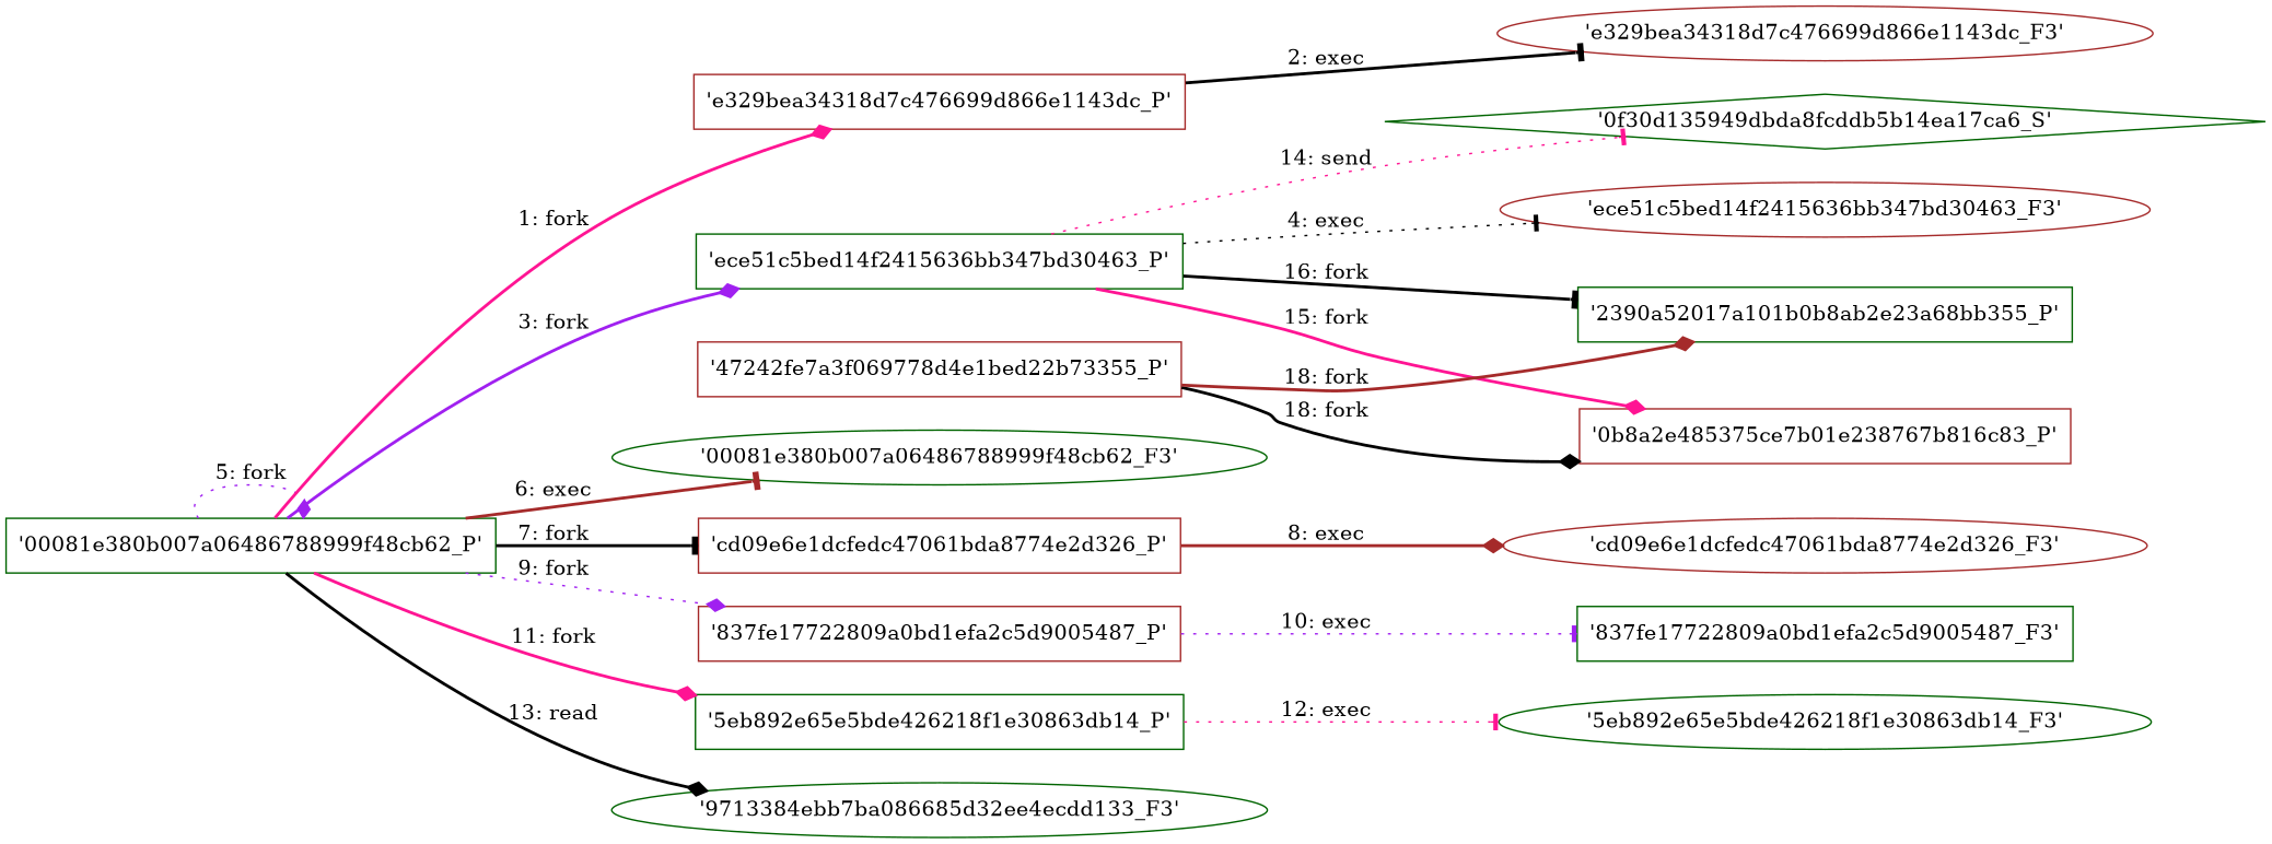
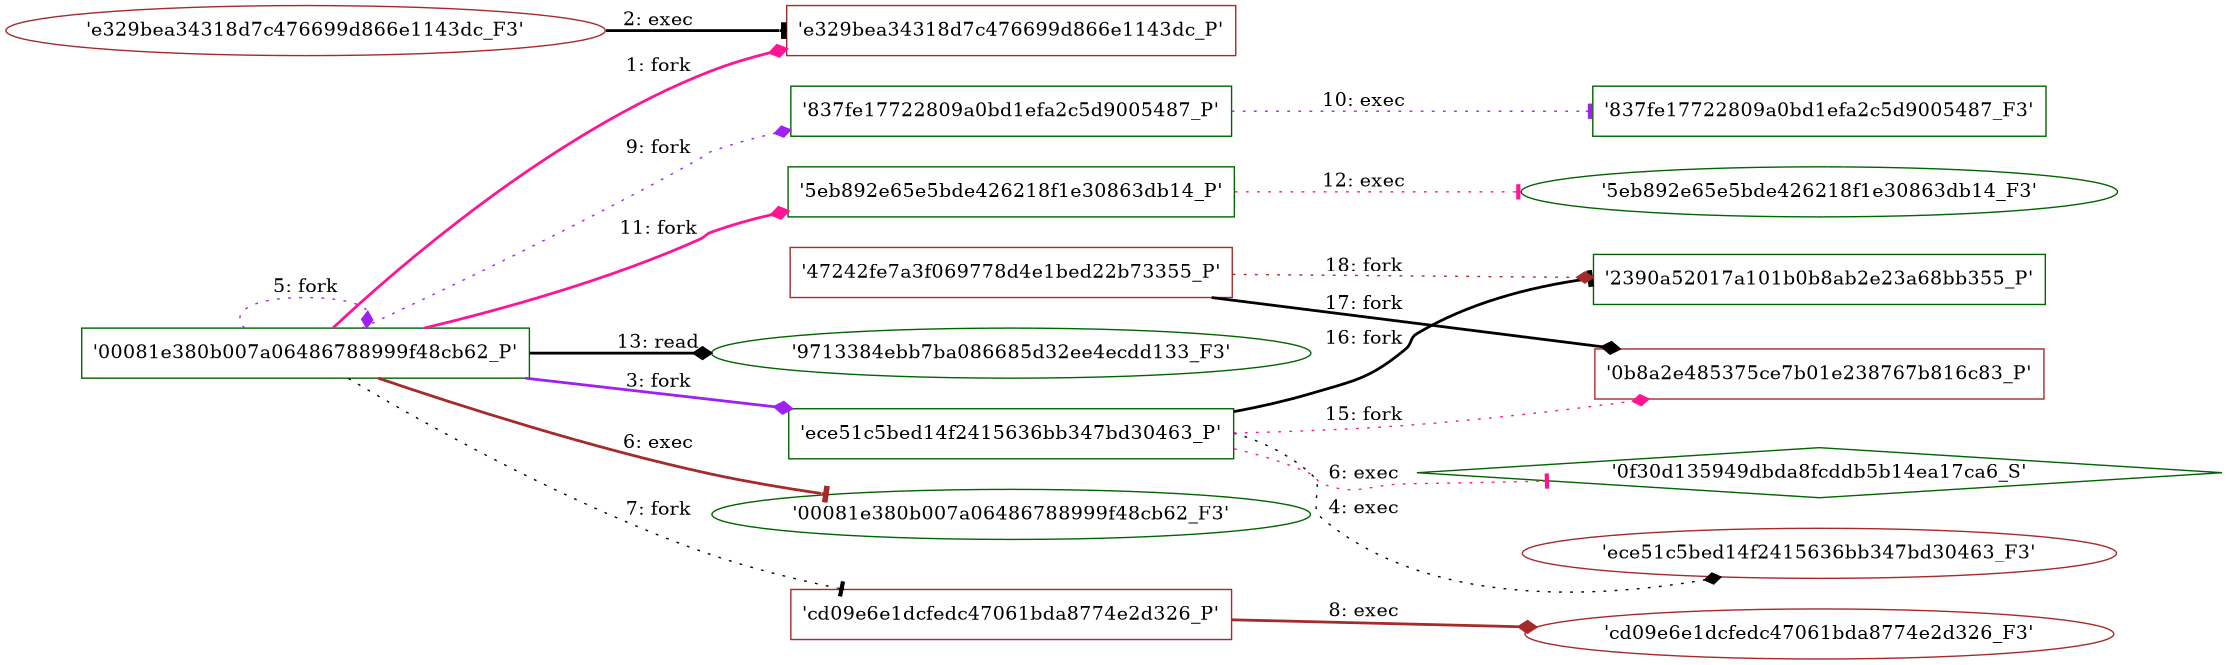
  digraph {
    engine=neato
    fixedsize=false
    fontsize=10
    nodesep=0.3
    rankdir=LR
    ranksep=0
    splines=true
    node [color=darkgreen node_type=Process shape=box]
    edge [arrowhead=diamond color=black style=bold]
    "'00081e380b007a06486788999f48cb62_P'"
    "'e329bea34318d7c476699d866e1143dc_P'" [color=brown]
    "'ece51c5bed14f2415636bb347bd30463_P'"
    "'00081e380b007a06486788999f48cb62_F3'" [node_type=File shape=ellipse]
    "'cd09e6e1dcfedc47061bda8774e2d326_P'" [color=brown]
-   "'837fe17722809a0bd1efa2c5d9005487_P'" [color=brown]
+   "'837fe17722809a0bd1efa2c5d9005487_P'"
    "'5eb892e65e5bde426218f1e30863db14_P'"
    "'9713384ebb7ba086685d32ee4ecdd133_F3'" [node_type=file shape=ellipse]
    "'e329bea34318d7c476699d866e1143dc_F3'" [color=brown node_type=File shape=ellipse]
    "'ece51c5bed14f2415636bb347bd30463_F3'" [color=brown node_type=File shape=ellipse]
    "'0f30d135949dbda8fcddb5b14ea17ca6_S'" [node_type=Socket shape=diamond]
    "'0b8a2e485375ce7b01e238767b816c83_P'" [color=brown]
    "'2390a52017a101b0b8ab2e23a68bb355_P'"
    "'cd09e6e1dcfedc47061bda8774e2d326_F3'" [color=brown node_type=File shape=ellipse]
    "'837fe17722809a0bd1efa2c5d9005487_F3'" [node_type=File]
    "'5eb892e65e5bde426218f1e30863db14_F3'" [node_type=File shape=ellipse]
    "'47242fe7a3f069778d4e1bed22b73355_P'" [color=brown]
    "'00081e380b007a06486788999f48cb62_P'" -> "'00081e380b007a06486788999f48cb62_P'" [color=purple label="5: fork" style=dotted]
    "'00081e380b007a06486788999f48cb62_P'" -> "'e329bea34318d7c476699d866e1143dc_P'" [color=deeppink label="1: fork"]
    "'00081e380b007a06486788999f48cb62_P'" -> "'ece51c5bed14f2415636bb347bd30463_P'" [color=purple label="3: fork"]
    "'00081e380b007a06486788999f48cb62_P'" -> "'00081e380b007a06486788999f48cb62_F3'" [arrowhead=tee color=brown label="6: exec"]
-   "'00081e380b007a06486788999f48cb62_P'" -> "'cd09e6e1dcfedc47061bda8774e2d326_P'" [arrowhead=tee label="7: fork"]
+   "'00081e380b007a06486788999f48cb62_P'" -> "'cd09e6e1dcfedc47061bda8774e2d326_P'" [arrowhead=tee label="7: fork" style=dotted]
    "'00081e380b007a06486788999f48cb62_P'" -> "'837fe17722809a0bd1efa2c5d9005487_P'" [color=purple label="9: fork" style=dotted]
    "'00081e380b007a06486788999f48cb62_P'" -> "'5eb892e65e5bde426218f1e30863db14_P'" [color=deeppink label="11: fork"]
    "'00081e380b007a06486788999f48cb62_P'" -> "'9713384ebb7ba086685d32ee4ecdd133_F3'" [label="13: read"]
-   "'e329bea34318d7c476699d866e1143dc_P'" -> "'e329bea34318d7c476699d866e1143dc_F3'" [arrowhead=tee label="2: exec"]
-   "'ece51c5bed14f2415636bb347bd30463_P'" -> "'ece51c5bed14f2415636bb347bd30463_F3'" [arrowhead=tee label="4: exec" style=dotted]
-   "'ece51c5bed14f2415636bb347bd30463_P'" -> "'0f30d135949dbda8fcddb5b14ea17ca6_S'" [arrowhead=tee color=deeppink label="14: send" style=dotted]
-   "'ece51c5bed14f2415636bb347bd30463_P'" -> "'0b8a2e485375ce7b01e238767b816c83_P'" [color=deeppink label="15: fork"]
+   "'e329bea34318d7c476699d866e1143dc_F3'" -> "'e329bea34318d7c476699d866e1143dc_P'" [arrowhead=tee label="2: exec"]
+   "'ece51c5bed14f2415636bb347bd30463_P'" -> "'ece51c5bed14f2415636bb347bd30463_F3'" [label="4: exec" style=dotted]
+   "'ece51c5bed14f2415636bb347bd30463_P'" -> "'0f30d135949dbda8fcddb5b14ea17ca6_S'" [arrowhead=tee color=deeppink label="6: exec" style=dotted]
+   "'ece51c5bed14f2415636bb347bd30463_P'" -> "'0b8a2e485375ce7b01e238767b816c83_P'" [color=deeppink label="15: fork" style=dotted]
    "'ece51c5bed14f2415636bb347bd30463_P'" -> "'2390a52017a101b0b8ab2e23a68bb355_P'" [arrowhead=tee label="16: fork"]
    "'cd09e6e1dcfedc47061bda8774e2d326_P'" -> "'cd09e6e1dcfedc47061bda8774e2d326_F3'" [color=brown label="8: exec"]
    "'837fe17722809a0bd1efa2c5d9005487_P'" -> "'837fe17722809a0bd1efa2c5d9005487_F3'" [arrowhead=tee color=purple label="10: exec" style=dotted]
    "'5eb892e65e5bde426218f1e30863db14_P'" -> "'5eb892e65e5bde426218f1e30863db14_F3'" [arrowhead=tee color=deeppink label="12: exec" style=dotted]
-   "'47242fe7a3f069778d4e1bed22b73355_P'" -> "'0b8a2e485375ce7b01e238767b816c83_P'" [label="18: fork"]
-   "'47242fe7a3f069778d4e1bed22b73355_P'" -> "'2390a52017a101b0b8ab2e23a68bb355_P'" [color=brown label="18: fork"]
+   "'47242fe7a3f069778d4e1bed22b73355_P'" -> "'0b8a2e485375ce7b01e238767b816c83_P'" [label="17: fork"]
+   "'47242fe7a3f069778d4e1bed22b73355_P'" -> "'2390a52017a101b0b8ab2e23a68bb355_P'" [color=brown label="18: fork" style=dotted]
  }
